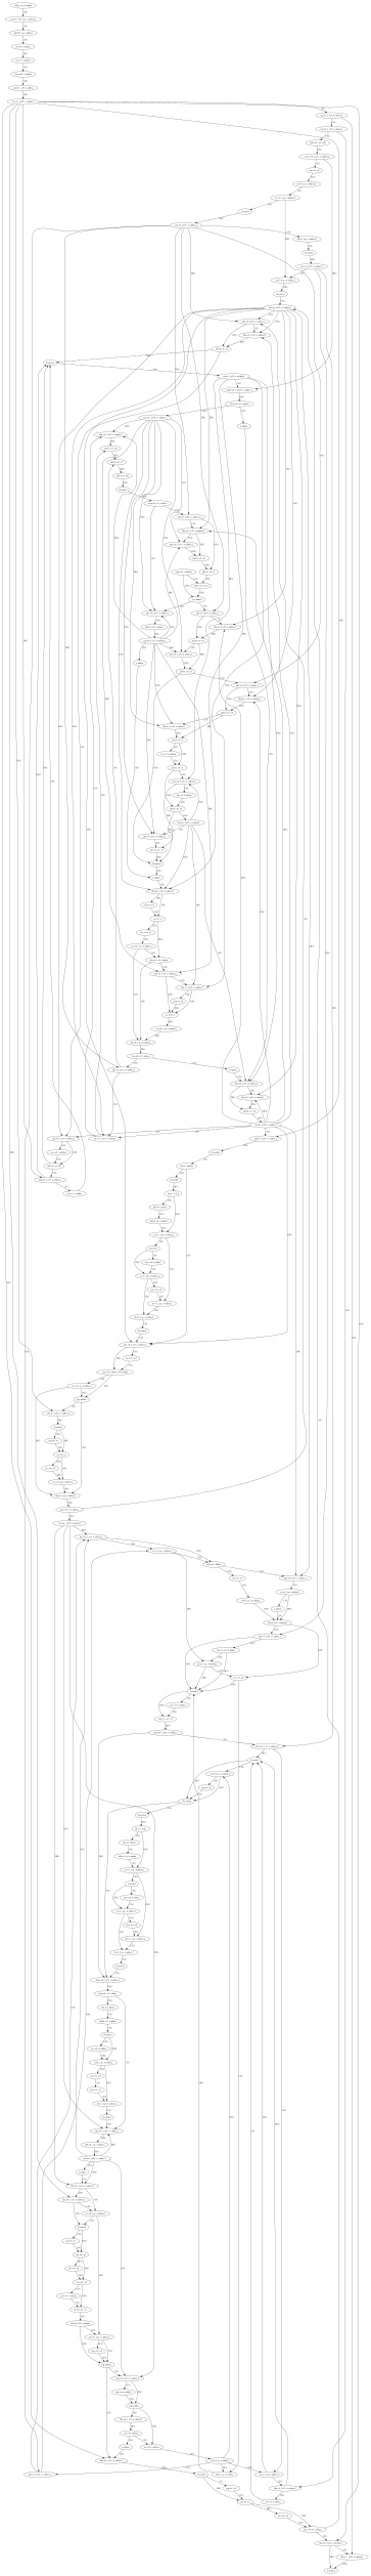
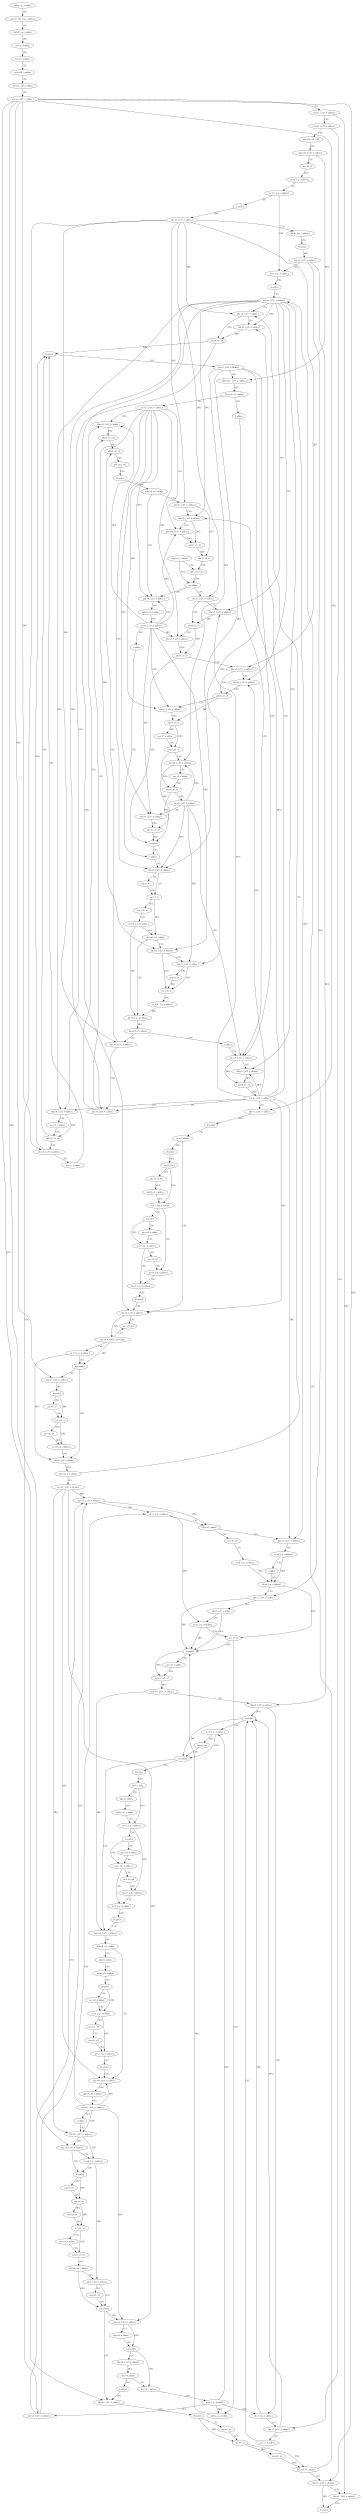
  digraph {
    fontname="EB Garamond"
    node [fontname="EB Garamond"]
    edge [fontname="EB Garamond"]
    n1 [label="sub sp , sp , # address"]
    n2 [label="stp x29 , x30 , [ sp , # address ]"]
    n3 [label="add x29 , sp , # address"]
    n4 [label="mov x8 , # address"]
    n5 [label="mov x9 , # address"]
    n6 [label="mov w10 , # address"]
    n7 [label="sub x11 , x29 , # address"]
    n8 [label="stur x0 , [ x29 , #- address ]"]
    n9 [label="stur x1 , [ x29 , #- address ]"]
    n10 [label="ldur x0 , [ x29 , #- address ]"]
    n11 [label="ldur x0 , [ x29 , #- address ]"]
    n12 [label="ldur x3 , [ x29 , #- address ]"]
    n13 [label="ldur x0 , [ x29 , #- address ]"]
    n14 [label="ldur x0 , [ x29 , #- address ]"]
    n15 [label="ldur x0 , [ x29 , #- address ]"]
    n16 [label="stur x2 , [ x29 , #- address ]"]
    n17 [label="ldur x1 , [ x29 , #- address ]"]
    n18 [label="bl symbol"]
    n19 [label="bl symbol"]
    n20 [label="bl symbol"]
    n21 [label="mov x1 , # address"]
    n22 [label="bl symbol"]
    n23 [label="bl symbol"]
    n24 [label="str w8 , [ sp , # address ]"]
    n25 [label="bl symbol"]
    n26 [label="and w10 , w3 , w10"]
    n27 [label="ldur x3 , [ x29 , #- address ]"]
    n28 [label="sturb w10 , [ x29 , #- address ]"]
    n29 [label="bl symbol"]
    n30 [label="mov x1 , # address"]
    n31 [label="mov x0 , x8"]
    n32 [label="ldurb w10 , [ x29 , #- address ]"]
    n33 [label="str x9 , [ sp , # address ]"]
    n34 [label="tbnz w10 , # 0 , address"]
    n35 [label="str x11 , [ sp , # address ]"]
    n36 [label="bl symbol"]
    n37 [label="ldr x0 , [ sp , # address ]"]
    n38 [label="stur x0 , [ x29 , #- address ]"]
    n39 [label="bl symbol"]
    n40 [label="ldr x0 , [ sp , # address ]"]
    n41 [label="ldur x8 , [ x29 , #- address ]"]
    n42 [label="ldur x8 , [ x29 , #- address ]"]
    n43 [label="ldur x8 , [ x29 , #- address ]"]
    n44 [label="ldur x8 , [ x29 , #- address ]"]
    n45 [label="ldur x8 , [ x29 , #- address ]"]
    n46 [label="ldur x1 , [ x29 , #- address ]"]
    n47 [label="bl symbol"]
    n48 [label="ldur x9 , [ x29 , #- address ]"]
    n49 [label="add x8 , x8 , x9"]
    n50 [label="ldur x9 , [ x29 , #- address ]"]
    n51 [label="add x8 , x8 , x9"]
    n52 [label="ldur x9 , [ x29 , #- address ]"]
    n53 [label="add x8 , x8 , x9"]
    n54 [label="ldur x9 , [ x29 , #- address ]"]
    n55 [label="add x0 , x8 , x9"]
    n56 [label="ldur x9 , [ x29 , #- address ]"]
    n57 [label="add x8 , x8 , x9"]
    n58 [label="ldur w9 , [ x29 , #- address ]"]
    n59 [label="str x1 , [ sp , # address ]"]
    n60 [label="stur x0 , [ x29 , #- address ]"]
    n61 [label="ldur x3 , [ x29 , #- address ]"]
    n62 [label="ldur x0 , [ x29 , #- address ]"]
    n63 [label="sub x0 , x29 , # address"]
    n64 [label="bl symbol"]
    n65 [label="ldr x2 , [ sp , # address ]"]
    n66 [label="stur xzr , [ x29 , #- address ]"]
    n67 [label="ldur x9 , [ x29 , #- address ]"]
    n68 [label="ldur x8 , [ x29 , #- address ]"]
    n69 [label="ldur x8 , [ x29 , #- address ]"]
    n70 [label="ldur x8 , [ x29 , #- address ]"]
    n71 [label="add x8 , x9 , x8"]
    n72 [label="mov w9 , # 0"]
    n73 [label="cmp x8 , # address , lsl # address"]
    n74 [label="ldur x10 , [ x29 , #- address ]"]
    n75 [label="add x9 , x9 , x10"]
    n76 [label="ldur x10 , [ x29 , #- address ]"]
    n77 [label="add x9 , x9 , x10"]
    n78 [label="mov x9 , # address"]
    n79 [label="subs x2 , x9 , x8"]
    n80 [label="str x8 , [ sp , # address ]"]
    n81 [label="stur xzr , [ x29 , #- address ]"]
    n82 [label="ldur x8 , [ x29 , #- address ]"]
    n83 [label="ldur x8 , [ x29 , #- address ]"]
    n84 [label="ldur x8 , [ x29 , #- address ]"]
    n85 [label="ldur x9 , [ x29 , #- address ]"]
    n86 [label="ldur x9 , [ x29 , #- address ]"]
    n87 [label="ldur x9 , [ x29 , #- address ]"]
    n88 [label="cmp x8 , # 0"]
    n89 [label="cset w9 , le"]
    n90 [label="ldur x9 , [ x29 , #- address ]"]
    n91 [label="cset w10 , lt"]
    n92 [label="add x8 , x8 , # address"]
    n93 [label="add x0 , x8 , x9"]
    n94 [label="add x8 , x8 , x9"]
    n95 [label="subs x2 , x8 , x9"]
    n96 [label="mov w10 , # 0"]
    n97 [label="tbnz w9 , # 0 , address"]
    n98 [label="b address"]
    n99 [label="ldur x8 , [ x29 , #- address ]"]
    n100 [label="stur x8 , [ x29 , #- address ]"]
    n101 [label="ldr w8 , [ sp , # address ]"]
    n102 [label="tbnz w8 , # 0 , address"]
    n103 [label="b address"]
    n104 [label="ldrb w0 , [ x8 ]"]
    n105 [label="cmp x8 , x9"]
    n106 [label="str w10 , [ sp , # address ]"]
    n107 [label="cbz w0 , address"]
    n108 [label="bl symbol"]
    n109 [label="ldr w1 , [ x0 ]"]
    n110 [label="str w9 , [ sp , # address ]"]
    n111 [label="b.ge address"]
    n112 [label="adrp x0 , address"]
    n113 [label="str w1 , [ sp , # address ]"]
    n114 [label="bl symbol"]
    n115 [label="tbnz w0 , # 0 , address"]
    n116 [label="stur x8 , [ x29 , #- address ]"]
    n117 [label="ldrb w11 , [ x8 ]"]
    n118 [label="ldr w8 , [ sp , # address ]"]
    n119 [label="tbnz w8 , # 0 , address"]
    n120 [label="stur wzr , [ x29 , #- address ]"]
    n121 [label="cmp w0 , # 0"]
    n122 [label="cset w8 , ne"]
    n123 [label="add x0 , x0 , # address"]
    n124 [label="bl symbol"]
    n125 [label="ldr w1 , [ sp , # address ]"]
    n126 [label="mov w8 , # address"]
    n127 [label="str x0 , [ sp , # address ]"]
    n128 [label="ldr x2 , [ sp , # address ]"]
    n129 [label="mov w0 , w8"]
    n130 [label="bl symbol"]
    n131 [label="b address"]
    n132 [label="b address"]
    n133 [label="b.ne address"]
    n134 [label="cmp w11 , # address"]
    n135 [label="ldur w8 , [ x29 , #- address ]"]
    n136 [label="ldur w8 , [ x29 , #- address ]"]
    n137 [label="ldur w8 , [ x29 , #- address ]"]
    n138 [label="cmp w8 , # address"]
    n139 [label="b.ne address"]
    n140 [label="cbnz w9 , address"]
    n141 [label="add w8 , w8 , # address"]
    n142 [label="mvn w8 , w8"]
    n143 [label="str w8 , [ sp , # address ]"]
    n144 [label="bl symbol"]
    n145 [label="mov x9 , # address"]
    n146 [label="add x1 , x8 , x9"]
    n147 [label="ldur x8 , [ x29 , #- address ]"]
    n148 [label="mov x9 , # address"]
    n149 [label="add x8 , x8 , x9"]
    n150 [label="stur x8 , [ x29 , #- address ]"]
    n151 [label="stur x0 , [ x29 , #- address ]"]
    n152 [label="ldr w9 , [ sp , # address ]"]
    n153 [label="str w10 , [ sp , # address ]"]
    n154 [label="cmp w0 , # 0"]
    n155 [label="cset w8 , ne"]
    n156 [label="mvn w8 , w8"]
    n157 [label="tbnz w8 , # 0 , address"]
    n158 [label="mov x8 , # address"]
    n159 [label="ldur w8 , [ x29 , #- address ]"]
    n160 [label="str x8 , [ sp , # address ]"]
    n161 [label="cbnz w8 , address"]
    n162 [label="add x4 , sp , # address"]
    n163 [label="ldr x8 , [ sp , # address ]"]
    n164 [label="b address"]
    n165 [label="b.hs address"]
    n166 [label="cmp x0 , x8"]
    n167 [label="ldr x1 , [ sp , # address ]"]
    n168 [label="mov x8 , # 0"]
    n169 [label="mov x2 , x8"]
    n170 [label="str x8 , [ sp , # address ]"]
    n171 [label="ldr x8 , [ sp , # address ]"]
    n172 [label="b address"]
    n173 [label="ldurb w8 , [ x29 , #- address ]"]
    n174 [label="tbnz w8 , # 0 , address"]
    n175 [label="adrp x0 , address"]
    n176 [label="add x0 , x0 , # address"]
    n177 [label="stur w8 , [ x29 , #- address ]"]
    n178 [label="bl symbol"]
    n179 [label="bl symbol"]
    n180 [label="ldr w1 , [ x0 ]"]
    n181 [label="adrp x0 , address"]
    n182 [label="str w1 , [ sp , # address ]"]
    n183 [label="add x0 , x0 , # address"]
    n184 [label="bl symbol"]
    n185 [label="ldr w1 , [ sp , # address ]"]
    n186 [label="mov w8 , # address"]
    n187 [label="str x0 , [ sp , # address ]"]
    n188 [label="ldr x2 , [ sp , # address ]"]
    n189 [label="mov w0 , w8"]
    n190 [label="bl symbol"]
    n191 [label="mov w9 , # address"]
    n192 [label="and w9 , w0 , w9"]
    n193 [label="sturb w9 , [ x29 , #- address ]"]
    n194 [label="b address"]
    n195 [label="mov w8 , # address"]
    n196 [label="str x0 , [ sp , # address ]"]
    n197 [label="mov w0 , w8"]
    n198 [label="ldr x2 , [ sp , # address ]"]
    n199 [label="mov w1 , # 0"]
    n200 [label="bl symbol"]
    n201 [label="cmp w0 , # 0"]
    n202 [label="cset w8 , ne"]
    n203 [label="b.ge address"]
    n204 [label="cmp w9 , w8"]
    n205 [label="mvn w8 , w8"]
    n206 [label="mvn w8 , w8"]
    n207 [label="mov w9 , # address"]
    n208 [label="and w8 , w8 , w9"]
    n209 [label="add w8 , w8 , # address"]
    n1 -> n2 [label=CFG]
    n2 -> n3 [label=CFG]
    n3 -> n4 [label=CFG]
    n4 -> n5 [label=CFG]
    n5 -> n6 [label=CFG]
    n6 -> n7 [label=CFG]
    n7 -> n8 [label=CFG]
    n8 -> n9 [label=CFG]
    n8 -> n10 [label=DFG]
    n8 -> n11 [label=DFG]
    n8 -> n12 [label=DFG]
    n8 -> n13 [label=DFG]
    n8 -> n14 [label=DFG]
    n8 -> n15 [label=DFG]
    n9 -> n16 [label=CFG]
    n9 -> n17 [label=DFG]
    n10 -> n18 [label=DFG]
    n11 -> n19 [label=DFG]
    n12 -> n20 [label=DFG]
    n12 -> n21 [label=CFG]
    n13 -> n22 [label=DFG]
    n14 -> n17 [label=CFG]
    n14 -> n23 [label=DFG]
    n15 -> n24 [label=CFG]
    n15 -> n25 [label=DFG]
    n16 -> n26 [label=CFG]
    n16 -> n27 [label=DFG]
    n17 -> n23 [label=DFG]
    n18 -> n107 [label=DFG]
    n19 -> n121 [label=CFG]
    n19 -> n122 [label=DFG]
    n20 -> n151 [label=DFG]
    n21 -> n20 [label=CFG]
    n22 -> n154 [label=CFG]
    n22 -> n155 [label=DFG]
    n24 -> n25 [label=CFG]
    n24 -> n152 [label=DFG]
    n25 -> n201 [label=CFG]
    n25 -> n202 [label=DFG]
    n26 -> n28 [label=DFG]
    n27 -> n29 [label=DFG]
    n27 -> n30 [label=CFG]
    n28 -> n31 [label=CFG]
    n28 -> n32 [label=DFG]
    n29 -> n163 [label=CFG]
    n29 -> n165 [label=DFG]
    n30 -> n29 [label=CFG]
    n31 -> n33 [label=CFG]
    n32 -> n34 [label=DFG]
    n33 -> n35 [label=CFG]
    n34 -> n81 [label=CFG]
    n34 -> n98 [label=CFG]
    n35 -> n36 [label=CFG]
    n35 -> n37 [label=DFG]
    n36 -> n38 [label=DFG]
    n37 -> n39 [label=DFG]
    n38 -> n40 [label=CFG]
    n38 -> n41 [label=DFG]
    n38 -> n42 [label=DFG]
    n38 -> n43 [label=DFG]
    n38 -> n44 [label=DFG]
    n38 -> n45 [label=DFG]
    n38 -> n46 [label=DFG]
    n39 -> n66 [label=CFG]
    n40 -> n47 [label=CFG]
    n41 -> n48 [label=CFG]
    n41 -> n49 [label=DFG]
    n42 -> n50 [label=CFG]
    n42 -> n51 [label=DFG]
    n43 -> n52 [label=CFG]
    n43 -> n53 [label=DFG]
    n44 -> n54 [label=CFG]
    n44 -> n55 [label=DFG]
    n45 -> n56 [label=CFG]
    n45 -> n57 [label=DFG]
    n46 -> n58 [label=CFG]
    n46 -> n59 [label=DFG]
    n47 -> n60 [label=DFG]
    n48 -> n74 [label=CFG]
    n48 -> n75 [label=DFG]
    n49 -> n104 [label=DFG]
    n50 -> n76 [label=CFG]
    n50 -> n77 [label=DFG]
    n51 -> n117 [label=DFG]
    n52 -> n53 [label=DFG]
    n53 -> n85 [label=CFG]
    n53 -> n93 [label=DFG]
    n54 -> n55 [label=DFG]
    n55 -> n20 [label=DFG]
    n55 -> n69 [label=CFG]
    n56 -> n57 [label=DFG]
    n57 -> n86 [label=CFG]
    n57 -> n94 [label=DFG]
    n58 -> n59 [label=CFG]
    n58 -> n140 [label=DFG]
    n59 -> n140 [label=CFG]
    n59 -> n167 [label=DFG]
    n60 -> n37 [label=CFG]
    n60 -> n61 [label=DFG]
    n60 -> n62 [label=DFG]
    n61 -> n63 [label=CFG]
    n61 -> n64 [label=DFG]
    n62 -> n29 [label=DFG]
    n62 -> n65 [label=CFG]
    n63 -> n64 [label=DFG]
    n63 -> n167 [label=CFG]
    n64 -> n191 [label=CFG]
    n64 -> n192 [label=DFG]
    n65 -> n27 [label=CFG]
    n65 -> n29 [label=DFG]
    n66 -> n44 [label=CFG]
    n66 -> n48 [label=DFG]
    n66 -> n50 [label=DFG]
    n66 -> n52 [label=DFG]
    n66 -> n54 [label=DFG]
    n66 -> n56 [label=DFG]
    n66 -> n67 [label=DFG]
    n66 -> n68 [label=DFG]
    n66 -> n69 [label=DFG]
    n66 -> n70 [label=DFG]
    n67 -> n71 [label=DFG]
    n68 -> n72 [label=CFG]
    n68 -> n73 [label=DFG]
    n69 -> n78 [label=CFG]
    n69 -> n79 [label=DFG]
    n70 -> n80 [label=DFG]
    n71 -> n100 [label=DFG]
-   n72 -> n73 [label=CFG]
+   n73 -> n72 [label=CFG]
    n73 -> n110 [label=CFG]
    n73 -> n111 [label=DFG]
    n74 -> n75 [label=DFG]
    n75 -> n49 [label=DFG]
    n76 -> n77 [label=DFG]
    n77 -> n51 [label=DFG]
    n78 -> n79 [label=CFG]
    n79 -> n12 [label=CFG]
    n79 -> n20 [label=DFG]
    n80 -> n171 [label=DFG]
    n80 -> n172 [label=CFG]
    n81 -> n74 [label=DFG]
    n81 -> n76 [label=DFG]
    n81 -> n82 [label=CFG]
    n81 -> n83 [label=DFG]
    n81 -> n84 [label=DFG]
    n81 -> n85 [label=DFG]
    n81 -> n86 [label=DFG]
    n81 -> n87 [label=DFG]
    n82 -> n88 [label=CFG]
    n82 -> n89 [label=DFG]
    n83 -> n90 [label=CFG]
    n83 -> n91 [label=DFG]
    n84 -> n92 [label=DFG]
    n85 -> n93 [label=DFG]
    n86 -> n94 [label=DFG]
    n87 -> n95 [label=DFG]
    n88 -> n89 [label=CFG]
    n89 -> n96 [label=CFG]
    n89 -> n97 [label=DFG]
    n90 -> n91 [label=DFG]
    n90 -> n105 [label=CFG]
    n91 -> n106 [label=DFG]
    n92 -> n116 [label=DFG]
    n93 -> n45 [label=CFG]
    n93 -> n144 [label=DFG]
    n94 -> n145 [label=CFG]
    n94 -> n146 [label=DFG]
    n95 -> n144 [label=DFG]
    n96 -> n153 [label=CFG]
    n97 -> n83 [label=CFG]
    n97 -> n101 [label=CFG]
    n98 -> n99 [label=CFG]
    n99 -> n67 [label=CFG]
    n99 -> n71 [label=DFG]
    n100 -> n10 [label=CFG]
    n100 -> n48 [label=DFG]
    n100 -> n50 [label=DFG]
    n100 -> n52 [label=DFG]
    n100 -> n54 [label=DFG]
    n100 -> n56 [label=DFG]
    n100 -> n67 [label=DFG]
    n100 -> n68 [label=DFG]
    n100 -> n69 [label=DFG]
    n100 -> n70 [label=DFG]
    n101 -> n102 [label=DFG]
    n102 -> n41 [label=CFG]
    n102 -> n103 [label=CFG]
    n103 -> n99 [label=CFG]
    n104 -> n114 [label=DFG]
    n105 -> n91 [label=DFG]
    n106 -> n101 [label=DFG]
    n107 -> n68 [label=CFG]
    n107 -> n108 [label=CFG]
    n108 -> n109 [label=DFG]
    n109 -> n112 [label=CFG]
    n109 -> n113 [label=DFG]
    n110 -> n111 [label=CFG]
    n110 -> n118 [label=DFG]
    n111 -> n11 [label=CFG]
    n111 -> n118 [label=CFG]
    n112 -> n123 [label=CFG]
    n113 -> n124 [label=CFG]
    n113 -> n125 [label=DFG]
    n114 -> n115 [label=DFG]
    n115 -> n42 [label=CFG]
    n115 -> n84 [label=CFG]
    n116 -> n74 [label=DFG]
    n116 -> n76 [label=DFG]
    n116 -> n83 [label=DFG]
    n116 -> n84 [label=DFG]
    n116 -> n85 [label=DFG]
    n116 -> n86 [label=DFG]
    n116 -> n87 [label=DFG]
    n116 -> n131 [label=CFG]
    n117 -> n133 [label=DFG]
    n118 -> n119 [label=DFG]
    n119 -> n44 [label=CFG]
    n119 -> n120 [label=CFG]
    n120 -> n58 [label=DFG]
    n120 -> n135 [label=DFG]
    n120 -> n136 [label=DFG]
    n120 -> n137 [label=DFG]
    n121 -> n122 [label=CFG]
    n122 -> n142 [label=DFG]
    n122 -> n143 [label=DFG]
    n123 -> n113 [label=CFG]
    n124 -> n126 [label=CFG]
    n124 -> n127 [label=DFG]
    n125 -> n128 [label=CFG]
    n126 -> n127 [label=CFG]
    n127 -> n128 [label=DFG]
    n127 -> n129 [label=CFG]
    n128 -> n130 [label=CFG]
    n129 -> n125 [label=CFG]
    n130 -> n68 [label=CFG]
    n131 -> n132 [label=CFG]
    n132 -> n82 [label=CFG]
    n133 -> n43 [label=CFG]
    n133 -> n84 [label=CFG]
    n134 -> n117 [label=CFG]
    n134 -> n133 [label=CFG]
    n135 -> n15 [label=CFG]
    n135 -> n24 [label=DFG]
    n136 -> n138 [label=CFG]
    n136 -> n139 [label=DFG]
    n137 -> n141 [label=DFG]
    n138 -> n139 [label=CFG]
    n139 -> n158 [label=CFG]
    n139 -> n159 [label=CFG]
    n140 -> n70 [label=CFG]
    n140 -> n168 [label=CFG]
    n141 -> n177 [label=DFG]
    n142 -> n143 [label=DFG]
    n143 -> n118 [label=DFG]
    n144 -> n132 [label=CFG]
    n145 -> n146 [label=CFG]
    n146 -> n144 [label=DFG]
    n146 -> n147 [label=CFG]
    n147 -> n148 [label=CFG]
    n147 -> n149 [label=DFG]
    n148 -> n149 [label=CFG]
    n149 -> n95 [label=DFG]
    n149 -> n150 [label=DFG]
    n150 -> n82 [label=DFG]
    n150 -> n87 [label=CFG]
    n150 -> n90 [label=DFG]
    n150 -> n99 [label=DFG]
    n150 -> n147 [label=DFG]
    n151 -> n32 [label=CFG]
    n151 -> n82 [label=DFG]
    n151 -> n90 [label=DFG]
    n151 -> n99 [label=DFG]
    n151 -> n147 [label=DFG]
    n152 -> n203 [label=DFG]
    n152 -> n204 [label=CFG]
    n153 -> n97 [label=CFG]
    n153 -> n101 [label=DFG]
    n154 -> n155 [label=CFG]
    n155 -> n156 [label=DFG]
    n155 -> n157 [label=DFG]
    n156 -> n157 [label=DFG]
    n157 -> n14 [label=CFG]
    n157 -> n66 [label=CFG]
    n158 -> n160 [label=CFG]
    n159 -> n161 [label=DFG]
    n160 -> n46 [label=CFG]
    n160 -> n65 [label=DFG]
    n160 -> n162 [label=DFG]
    n160 -> n163 [label=DFG]
    n161 -> n158 [label=CFG]
    n161 -> n164 [label=CFG]
    n162 -> n64 [label=DFG]
    n163 -> n165 [label=DFG]
    n163 -> n166 [label=CFG]
    n164 -> n13 [label=CFG]
    n165 -> n173 [label=CFG]
    n165 -> n179 [label=CFG]
    n166 -> n165 [label=CFG]
    n167 -> n64 [label=DFG]
    n167 -> n169 [label=CFG]
    n168 -> n170 [label=CFG]
    n169 -> n64 [label=DFG]
    n169 -> n162 [label=CFG]
    n170 -> n171 [label=DFG]
    n171 -> n61 [label=CFG]
    n171 -> n169 [label=DFG]
    n172 -> n171 [label=CFG]
    n173 -> n174 [label=DFG]
    n174 -> n137 [label=CFG]
    n174 -> n175 [label=CFG]
    n175 -> n176 [label=CFG]
    n176 -> n178 [label=CFG]
    n177 -> n58 [label=DFG]
    n177 -> n135 [label=DFG]
    n177 -> n136 [label=DFG]
    n177 -> n137 [label=DFG]
    n177 -> n194 [label=CFG]
    n178 -> n195 [label=CFG]
    n178 -> n196 [label=DFG]
    n179 -> n180 [label=DFG]
    n180 -> n181 [label=CFG]
    n180 -> n182 [label=DFG]
    n181 -> n183 [label=CFG]
    n182 -> n184 [label=CFG]
    n182 -> n185 [label=DFG]
    n183 -> n182 [label=CFG]
    n184 -> n186 [label=CFG]
    n184 -> n187 [label=DFG]
    n185 -> n188 [label=CFG]
    n186 -> n187 [label=CFG]
    n187 -> n188 [label=DFG]
    n187 -> n189 [label=CFG]
    n188 -> n190 [label=CFG]
    n189 -> n185 [label=CFG]
    n190 -> n173 [label=CFG]
    n191 -> n192 [label=CFG]
    n192 -> n193 [label=DFG]
    n193 -> n62 [label=CFG]
    n193 -> n173 [label=DFG]
    n194 -> n135 [label=CFG]
    n195 -> n196 [label=CFG]
    n196 -> n197 [label=CFG]
    n196 -> n198 [label=DFG]
    n197 -> n199 [label=CFG]
    n198 -> n200 [label=CFG]
    n199 -> n198 [label=CFG]
    n200 -> n137 [label=CFG]
    n201 -> n202 [label=CFG]
    n202 -> n205 [label=DFG]
    n202 -> n206 [label=DFG]
    n203 -> n13 [label=CFG]
    n203 -> n136 [label=CFG]
    n204 -> n203 [label=CFG]
    n205 -> n206 [label=DFG]
    n206 -> n207 [label=CFG]
    n206 -> n208 [label=DFG]
    n207 -> n208 [label=CFG]
    n208 -> n209 [label=DFG]
    n209 -> n152 [label=CFG]
    n209 -> n203 [label=DFG]
  }
